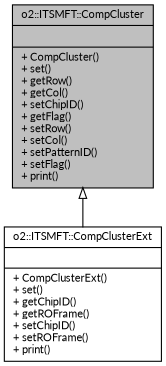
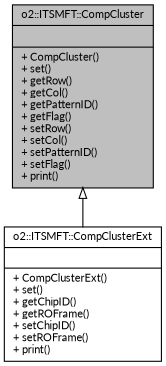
  digraph {
    fontname=Lato
    node [color=black fontname=Lato fontsize=10 shape=record]
-   n1 [fillcolor=grey75 fontcolor=black height=0.2 label="{o2::ITSMFT::CompCluster\n||+ CompCluster()\l+ set()\l+ getRow()\l+ getCol()\l+ setChipID()\l+ getFlag()\l+ setRow()\l+ setCol()\l+ setPatternID()\l+ setFlag()\l+ print()\l}" style=filled width=0.4]
+   n1 [fillcolor=grey75 fontcolor=black height=0.2 label="{o2::ITSMFT::CompCluster\n||+ CompCluster()\l+ set()\l+ getRow()\l+ getCol()\l+ getPatternID()\l+ getFlag()\l+ setRow()\l+ setCol()\l+ setPatternID()\l+ setFlag()\l+ print()\l}" style=filled width=0.4]
    n2 [height=0.2 label="{o2::ITSMFT::CompClusterExt\n||+ CompClusterExt()\l+ set()\l+ getChipID()\l+ getROFrame()\l+ setChipID()\l+ setROFrame()\l+ print()\l}" width=0.4]
    n1 -> n2 [arrowtail=onormal color=black dir=back fontname=Lato fontsize=10 labelfontname=Helvetica labelfontsize=10 style=solid]
  }
